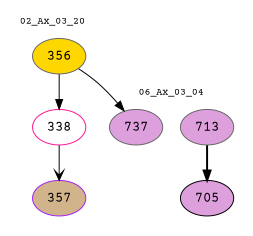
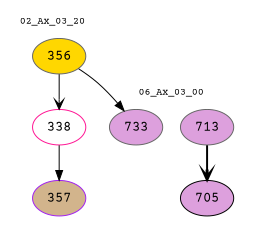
  digraph {
    fontname="Courier Prime"
    node [color=gray40 fillcolor=plum fontname="Courier Prime" style=filled]
    edge [arrowhead=vee color=black fontname="Courier Prime" style=solid]
    n1 [label=713]
    n2 [color=black label=705]
-   n3 [label=737]
+   n3 [label=733]
    n4 [fillcolor=gold label=356]
    n5 [color=deeppink fillcolor=white label=338]
    n6 [color=purple fillcolor=tan label=357]
    subgraph cluster_1 {
      color=white
      fontsize=10
-     label="06_Ax_03_04"
+     label="06_Ax_03_00"
      n1
      n2
      n3
    }
    subgraph cluster_2 {
      color=white
      fontsize=10
      label="02_Ax_03_20"
      n4
      n5
      n6
    }
-   n1 -> n2 [arrowhead=normal style=bold]
+   n1 -> n2 [style=bold]
    n4 -> n3 [arrowhead=normal]
-   n4 -> n5 [arrowhead=normal]
-   n5 -> n6
+   n4 -> n5
+   n5 -> n6 [arrowhead=normal]
  }
